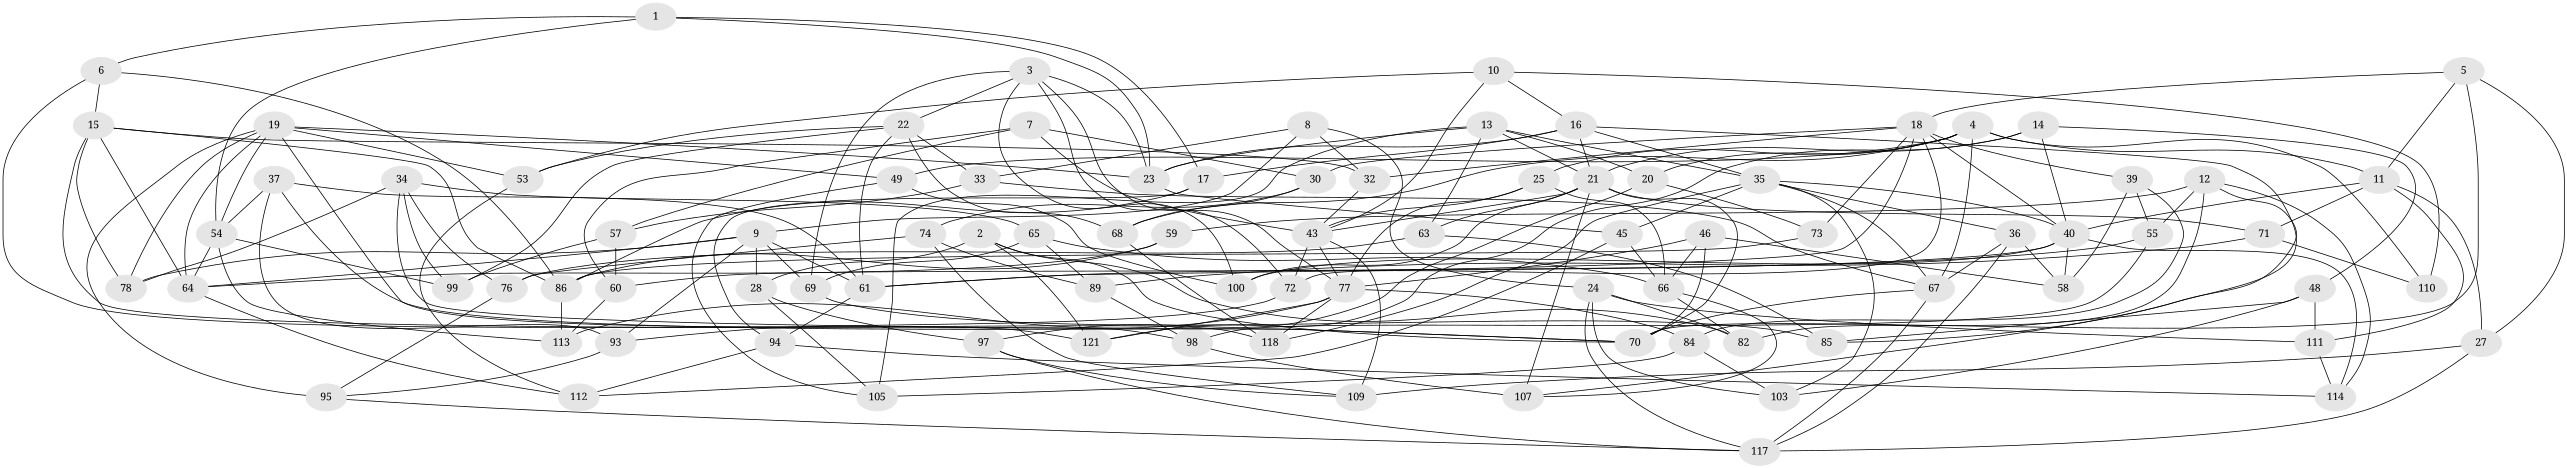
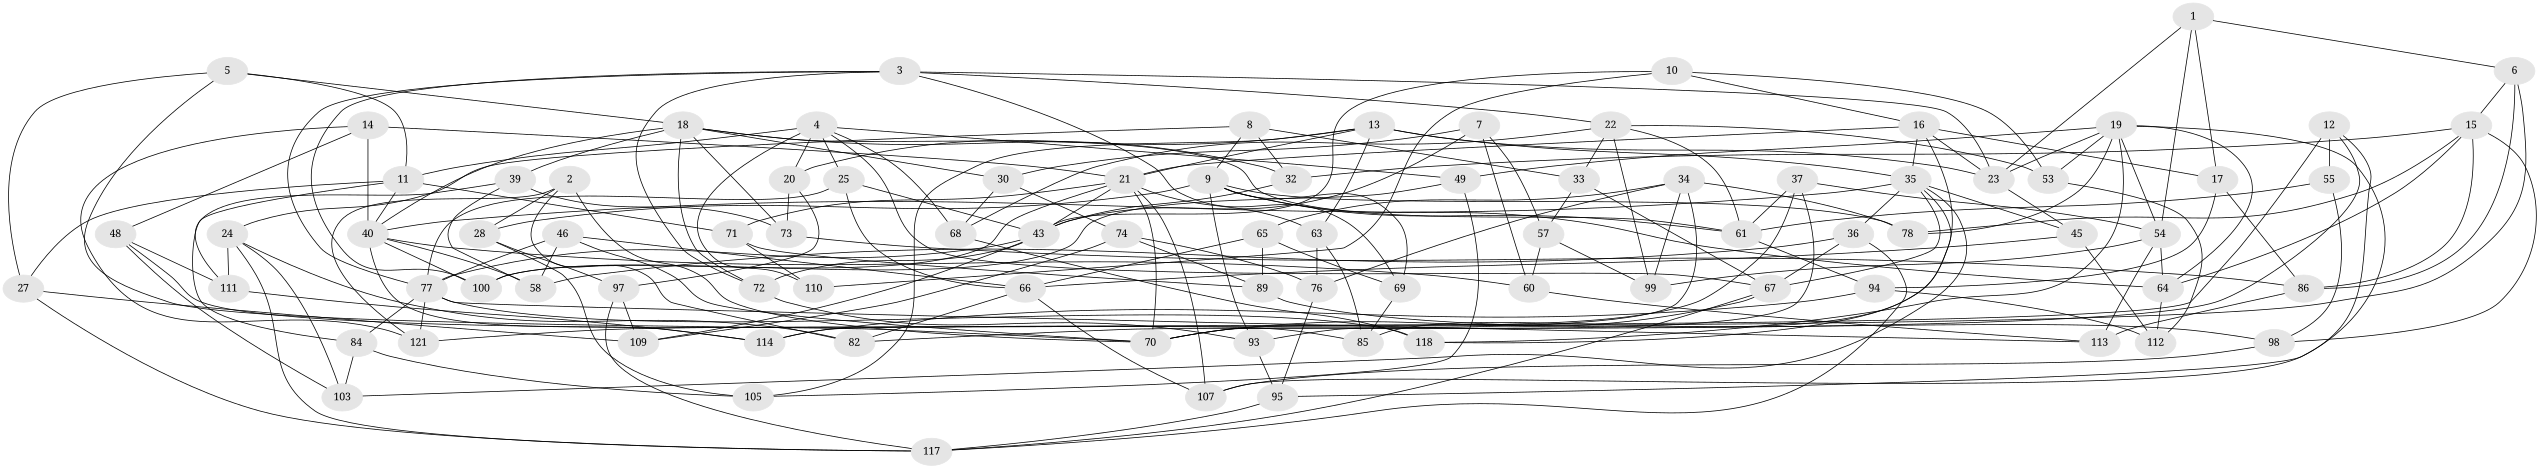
  graph {
    fontname="Noto Serif"
    node [color=gray90 fontname="Noto Serif" style=filled]
    edge [fontname="Noto Serif"]
    1
    6
    17
    23 [super="+88"]
    54 [super="+56"]
    121
    15 [super="+31"]
    86 [super="+119"]
    94
    45
    64 [super="+116"]
    99
    113
    2
    28
    70 [super="+120"]
    82
    105
    97
    3 [super="+115"]
    22 [super="+79+124"]
    69
    72
    77 [super="+125+87"]
    100
    68
    33
    61 [super="+91"]
    53
    85
    93
    118
    84
    4 [super="+51+38"]
    11 [super="+42"]
    20
    25
    49
    67 [super="+104"]
    110
    27
    40 [super="+81"]
    71
    111
    73
    43 [super="+92+50"]
    66 [super="+96"]
    117 [super="+126"]
    5
    18 [super="+29+52"]
    30
    32
    39
    109
    78
    98
    7
    57
    60
    74
    9 [super="+44"]
    8
    24 [super="+123"]
    103
    112
    95
    16 [super="+62"]
    21 [super="+83+26"]
    35 [super="+102"]
    10
    114
    58
    89
    12 [super="+80"]
    55
-   59
    107
    13 [super="+47"]
    63
    36
    76
    14
    48
    19 [super="+101+41"]
    34
    65
    37
    46
    1 -- 6
    1 -- 17
    1 -- 23
    1 -- 54
    6 -- 121
    6 -- 15
    6 -- 86
    17 -- 86
    17 -- 94
    23 -- 45
    54 -- 64
    54 -- 99
    54 -- 113
    15 -- 86
    15 -- 64
    15 -- 32
    15 -- 78
    15 -- 98
    86 -- 113
    94 -- 112
    94 -- 114
    45 -- 66
    45 -- 112
    64 -- 112
    2 -- 121
    2 -- 28
    2 -- 70
    2 -- 82
    28 -- 105
    28 -- 97
    97 -- 117
    97 -- 109
    3 -- 23
    3 -- 22
    3 -- 69
    3 -- 72
    3 -- 77
    3 -- 100
    22 -- 99
    22 -- 68
    22 -- 33
    22 -- 61
    22 -- 53
    69 -- 85
    72 -- 93
    77 -- 121
    77 -- 113
    77 -- 118
    77 -- 84
    68 -- 118
    33 -- 67
    33 -- 57
    61 -- 94
    53 -- 112
    93 -- 95
    84 -- 105
    84 -- 103
    4 -- 68
    4 -- 11
    4 -- 20
    4 -- 25
    4 -- 49
    4 -- 67
    4 -- 110 [weight=2]
    11 -- 27
    11 -- 40
    11 -- 71
    11 -- 111
    20 -- 97
    20 -- 73
    25 -- 77
    25 -- 43
    25 -- 66
    49 -- 105
    49 -- 100
    67 -- 70
    67 -- 117
    27 -- 117
    27 -- 109
    40 -- 100
    40 -- 60
    40 -- 114
    40 -- 58
    71 -- 110
    71 -- 89
    111 -- 114
    73 -- 86
    43 -- 72
    43 -- 77
    43 -- 109
    66 -- 82
    66 -- 107
    5 -- 70
    5 -- 11
    5 -- 27
    5 -- 18
    18 -- 72
    18 -- 61
    18 -- 40
    18 -- 73
    18 -- 30
    18 -- 32
    18 -- 39
    30 -- 68
    30 -- 74
    32 -- 43
    39 -- 84
-   39 -- 55
+   39 -- 73
    39 -- 58
    98 -- 107
    7 -- 43
    7 -- 30
    7 -- 57
    7 -- 60
    57 -- 99
    57 -- 60
    60 -- 113
    74 -- 109
    74 -- 89
    74 -- 76
    9 -- 64
    9 -- 28
    9 -- 69
    9 -- 61
    9 -- 93
    9 -- 78
    8 -- 33
    8 -- 32
    8 -- 9
    8 -- 24
    24 -- 82
    24 -- 111
    24 -- 117
    24 -- 103
    95 -- 117
    16 -- 17
    16 -- 23
    16 -- 85
    16 -- 21
    16 -- 35
    21 -- 70 [weight=2]
    21 -- 100
    21 -- 71
    21 -- 43
    21 -- 107
    21 -- 63
    35 -- 45
    35 -- 118
    35 -- 67
    35 -- 40
    35 -- 103
    35 -- 36
    10 -- 53
    10 -- 110
    10 -- 43
    10 -- 16
    89 -- 98
    12 -- 82
    12 -- 114
    12 -- 55 [weight=2]
-   12 -- 59
    12 -- 107
    55 -- 61
    55 -- 98
-   59 -- 86
-   59 -- 64
    13 -- 23
    13 -- 105
    13 -- 20
    13 -- 21
    13 -- 35
    13 -- 63
    63 -- 85
    63 -- 76
    36 -- 67
    36 -- 117
    36 -- 58
    76 -- 95
    14 -- 121
    14 -- 40
    14 -- 21
    14 -- 48
    48 -- 85
    48 -- 111
    48 -- 103
    19 -- 23
    19 -- 54
    19 -- 64
    19 -- 53
    19 -- 118
    19 -- 49
    19 -- 78
    19 -- 95
    34 -- 99
    34 -- 70
    34 -- 78
    34 -- 76
    34 -- 65
    65 -- 69
    65 -- 66
    65 -- 89
    37 -- 54
    37 -- 70
    37 -- 61
    37 -- 93
    46 -- 70
    46 -- 77
    46 -- 66
    46 -- 58
  }
